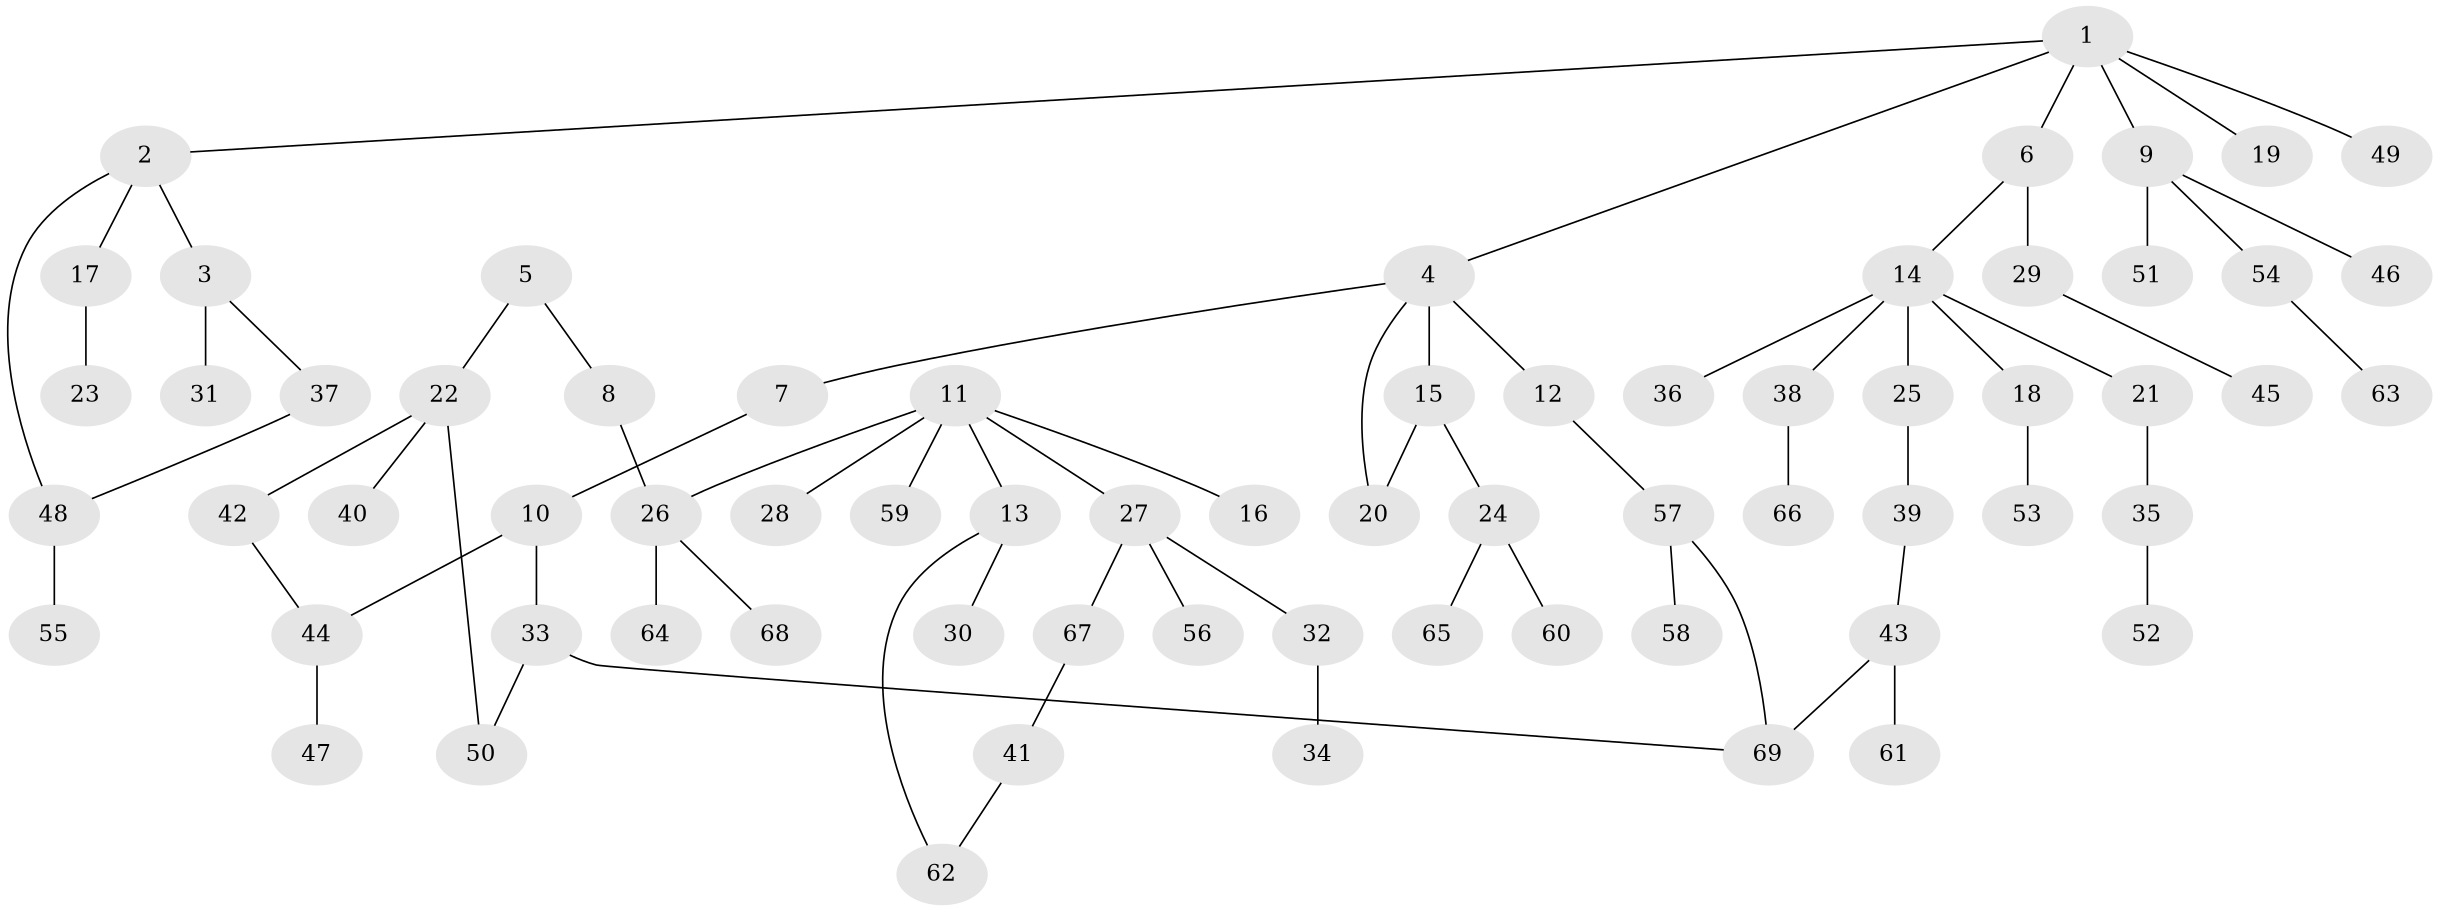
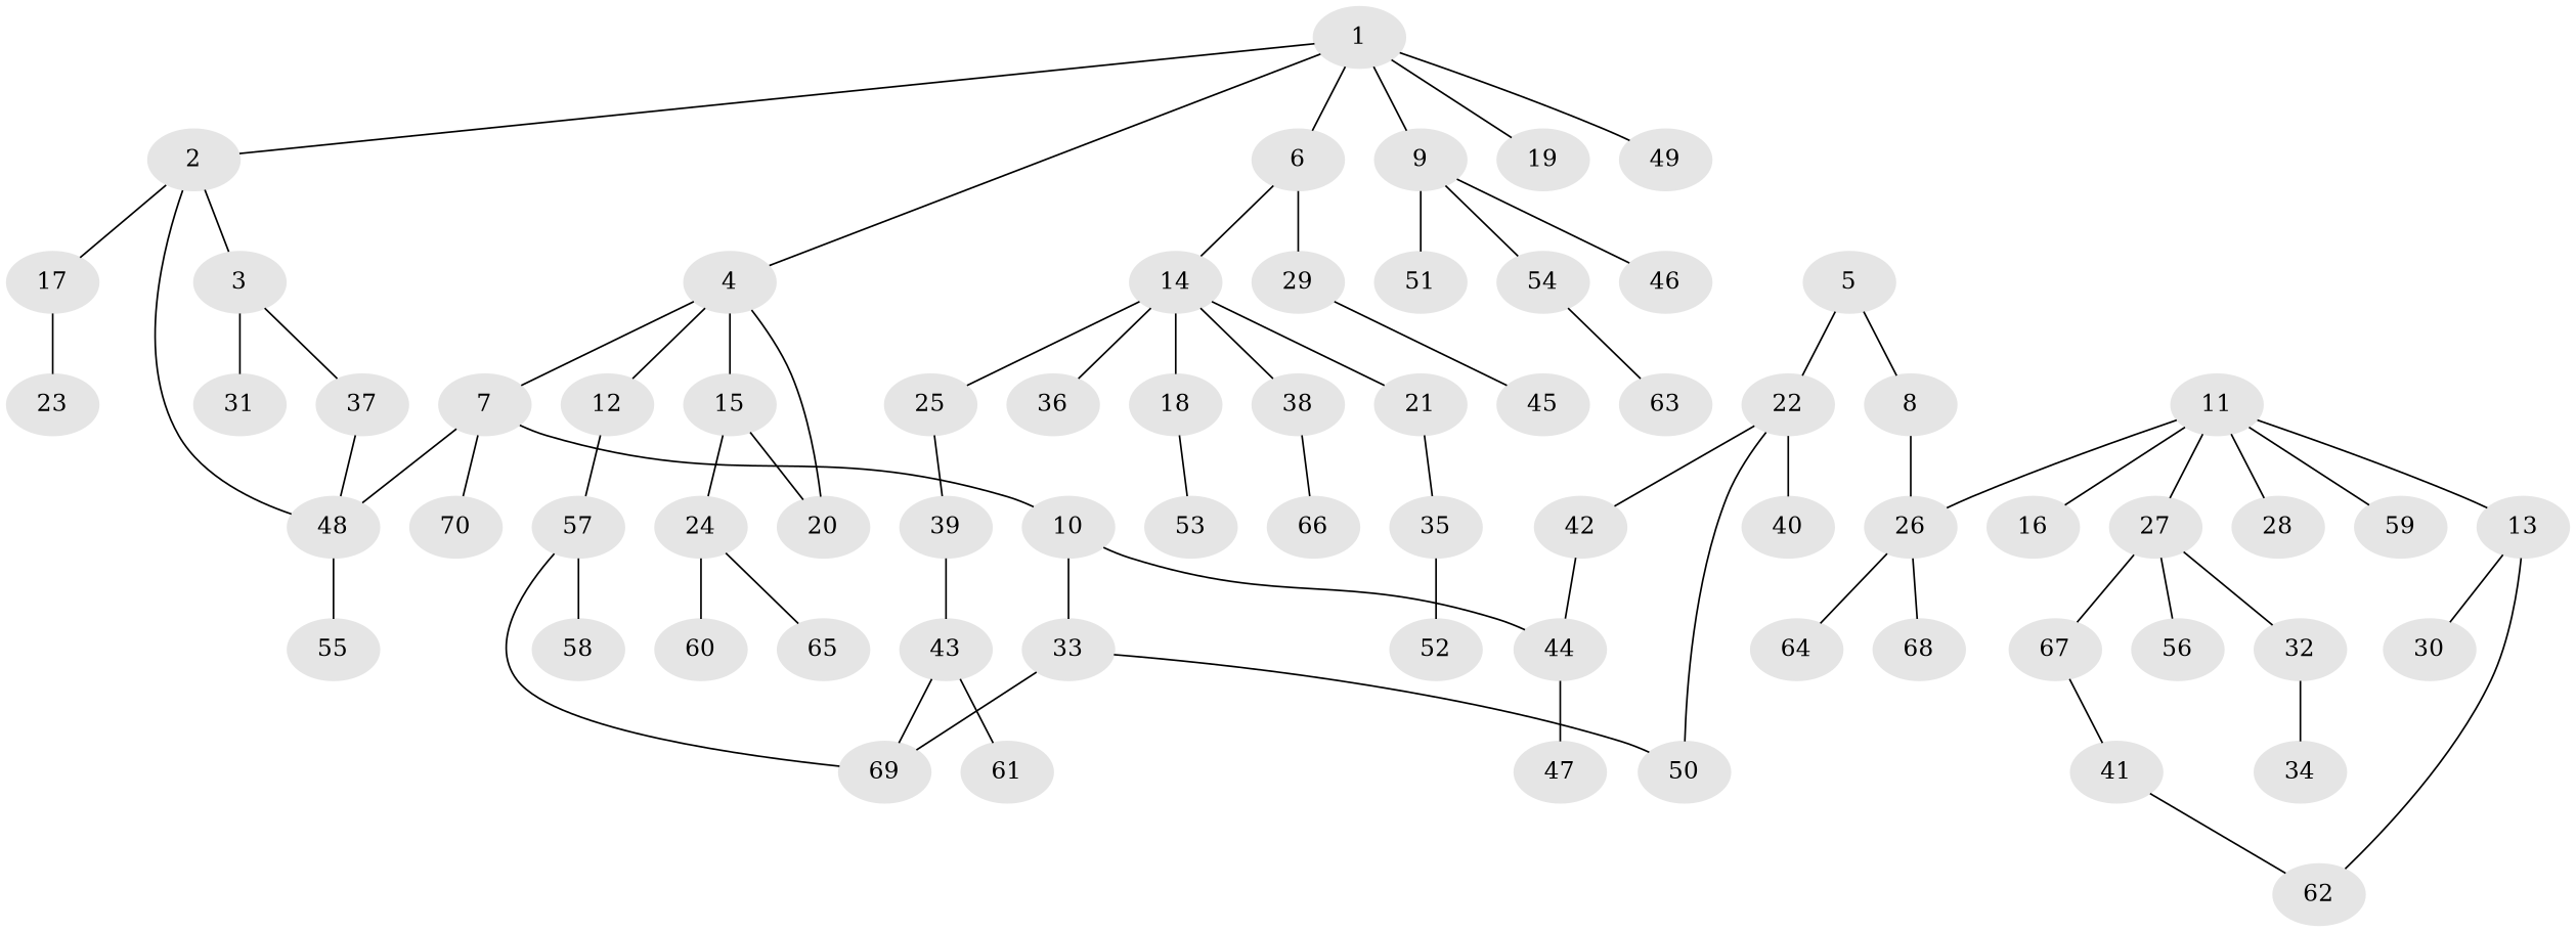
  graph {
    node [color=gray90 style=filled]
    1
    2
    4
    6
    9
    19
    49
    3
    17
    48
    7
    12
    15
    20
    14
    29
    46
    51
    54
    31
    37
    23
    55
    5
    8
    22
    10
+   70
    57
    24
    26
    40
    42
    50
    11
    13
    16
    27
    28
    59
    18
    21
    25
    36
    38
    45
    33
    44
    64
    68
    63
    69
    47
    30
    62
    32
    56
    67
    58
    53
    35
    39
    66
    60
    65
    52
    43
    34
    41
    61
    1 -- 2
    1 -- 4
    1 -- 6
    1 -- 9
    1 -- 19
    1 -- 49
    2 -- 3
    2 -- 17
    2 -- 48
    4 -- 7
    4 -- 12
    4 -- 15
    4 -- 20
    6 -- 14
    6 -- 29
    9 -- 46
    9 -- 51
    9 -- 54
    3 -- 31
    3 -- 37
    17 -- 23
    48 -- 55
+   7 -- 48
    7 -- 10
+   7 -- 70
    12 -- 57
    15 -- 20
    15 -- 24
    14 -- 18
    14 -- 21
    14 -- 25
    14 -- 36
    14 -- 38
    29 -- 45
    54 -- 63
    37 -- 48
    5 -- 8
    5 -- 22
    8 -- 26
    22 -- 40
    22 -- 42
    22 -- 50
    10 -- 33
    10 -- 44
    57 -- 69
    57 -- 58
    24 -- 60
    24 -- 65
    26 -- 64
    26 -- 68
    42 -- 44
    11 -- 26
    11 -- 13
    11 -- 16
    11 -- 27
    11 -- 28
    11 -- 59
    13 -- 30
    13 -- 62
    27 -- 32
    27 -- 56
    27 -- 67
    18 -- 53
    21 -- 35
    25 -- 39
    38 -- 66
    33 -- 50
    33 -- 69
    44 -- 47
    32 -- 34
    67 -- 41
    35 -- 52
    39 -- 43
    43 -- 69
    43 -- 61
    41 -- 62
  }
